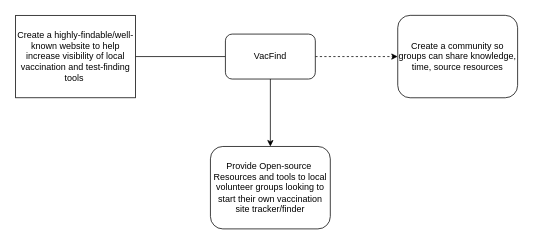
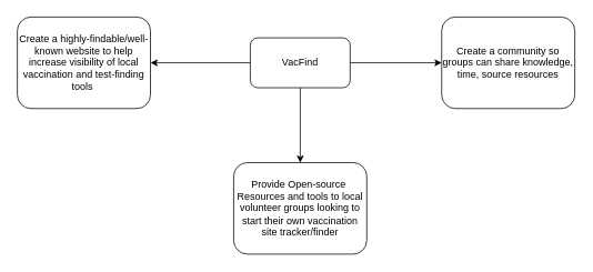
  <mxCell id="0" />
  <mxCell id="1" parent="0" />
  <mxCell id="2" value="" style="edgeStyle=orthogonalEdgeStyle;rounded=0;orthogonalLoop=1;jettySize=auto;html=1;" parent="1" source="5" target="6" edge="1"><mxGeometry relative="1" as="geometry" /></mxCell>
- <mxCell id="3" style="edgeStyle=orthogonalEdgeStyle;rounded=0;orthogonalLoop=1;jettySize=auto;html=1;exitX=0;exitY=0.5;exitDx=0;exitDy=0;entryX=1;entryY=0.5;entryDx=0;entryDy=0;endArrow=none;" parent="1" source="5" target="7" edge="1"><mxGeometry relative="1" as="geometry" /></mxCell>
- <mxCell id="4" style="edgeStyle=orthogonalEdgeStyle;rounded=0;orthogonalLoop=1;jettySize=auto;html=1;exitX=1;exitY=0.5;exitDx=0;exitDy=0;entryX=0;entryY=0.5;entryDx=0;entryDy=0;dashed=1;" parent="1" source="5" target="8" edge="1"><mxGeometry relative="1" as="geometry" /></mxCell>
+ <mxCell id="3" style="edgeStyle=orthogonalEdgeStyle;rounded=0;orthogonalLoop=1;jettySize=auto;html=1;exitX=0;exitY=0.5;exitDx=0;exitDy=0;entryX=1;entryY=0.5;entryDx=0;entryDy=0;" parent="1" source="5" target="7" edge="1"><mxGeometry relative="1" as="geometry" /></mxCell>
+ <mxCell id="4" style="edgeStyle=orthogonalEdgeStyle;rounded=0;orthogonalLoop=1;jettySize=auto;html=1;exitX=1;exitY=0.5;exitDx=0;exitDy=0;entryX=0;entryY=0.5;entryDx=0;entryDy=0;" parent="1" source="5" target="8" edge="1"><mxGeometry relative="1" as="geometry" /></mxCell>
  <mxCell id="5" value="VacFind" style="rounded=1;whiteSpace=wrap;html=1;" parent="1" vertex="1"><mxGeometry x="300" y="45" width="120" height="60" as="geometry" /></mxCell>
  <mxCell id="6" value="Provide Open-source&amp;nbsp; Resources and tools to local volunteer groups looking to start their own vaccination site tracker/finder" style="whiteSpace=wrap;html=1;rounded=1;" parent="1" vertex="1"><mxGeometry x="280" y="195" width="160" height="110" as="geometry" /></mxCell>
- <mxCell id="7" value="Create a highly-findable/well-known website to help increase visibility of local vaccination and test-finding tools&amp;nbsp;" style="whiteSpace=wrap;html=1;rounded=0;" parent="1" vertex="1"><mxGeometry x="20" y="20" width="160" height="110" as="geometry" /></mxCell>
+ <mxCell id="7" value="Create a highly-findable/well-known website to help increase visibility of local vaccination and test-finding tools&amp;nbsp;" style="whiteSpace=wrap;html=1;rounded=1;" parent="1" vertex="1"><mxGeometry x="20" y="20" width="160" height="110" as="geometry" /></mxCell>
  <mxCell id="8" value="Create a community so groups can share knowledge, time, source resources" style="whiteSpace=wrap;html=1;rounded=1;" parent="1" vertex="1"><mxGeometry x="530" y="20" width="160" height="110" as="geometry" /></mxCell>
